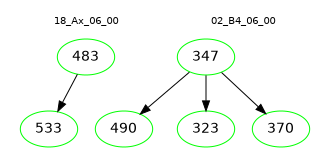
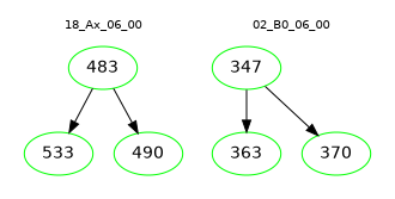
  digraph {
    fontname="DejaVu Sans"
    node [color=green fontname="DejaVu Sans"]
    edge [color=black fontname="DejaVu Sans"]
    n1 [label=483]
    n2 [label=533]
    n3 [label=490]
    n4 [label=347]
-   n5 [label=323]
+   n5 [label=363]
    n6 [label=370]
    subgraph cluster_1 {
      color=white
      fontsize=10
      label="18_Ax_06_00"
      n1
      n2
      n3
    }
    subgraph cluster_2 {
      color=white
      fontsize=10
-     label="02_B4_06_00"
+     label="02_B0_06_00"
      n4
      n5
      n6
    }
    n1 -> n2
-   n4 -> n3
+   n1 -> n3
    n4 -> n5
    n4 -> n6
  }
